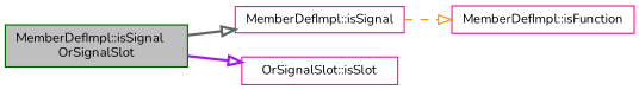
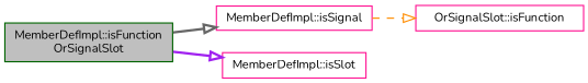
  digraph {
    fontname=Nunito
    rankdir=LR
    node [color=deeppink fillcolor=white fontname=Nunito fontsize=10 shape=record style=filled]
    edge [arrowhead=onormal fontname=Nunito fontsize=10 labelfontname=Helvetica labelfontsize=10 style=bold]
-   n1 [color=darkgreen fillcolor=grey75 fontcolor=black height=0.2 label="MemberDefImpl::isSignal\lOrSignalSlot" width=0.4]
+   n1 [color=darkgreen fillcolor=grey75 fontcolor=black height=0.2 label="MemberDefImpl::isFunction\lOrSignalSlot" width=0.4]
    n2 [height=0.2 label="MemberDefImpl::isSignal" width=0.4]
-   n3 [height=0.2 label="OrSignalSlot::isSlot" width=0.4]
-   n4 [height=0.2 label="MemberDefImpl::isFunction" width=0.4]
+   n3 [height=0.2 label="MemberDefImpl::isSlot" width=0.4]
+   n4 [height=0.2 label="OrSignalSlot::isFunction" width=0.4]
    n1 -> n2 [color=gray40]
    n1 -> n3 [color=purple]
    n2 -> n4 [color=darkorange style=dashed]
  }
